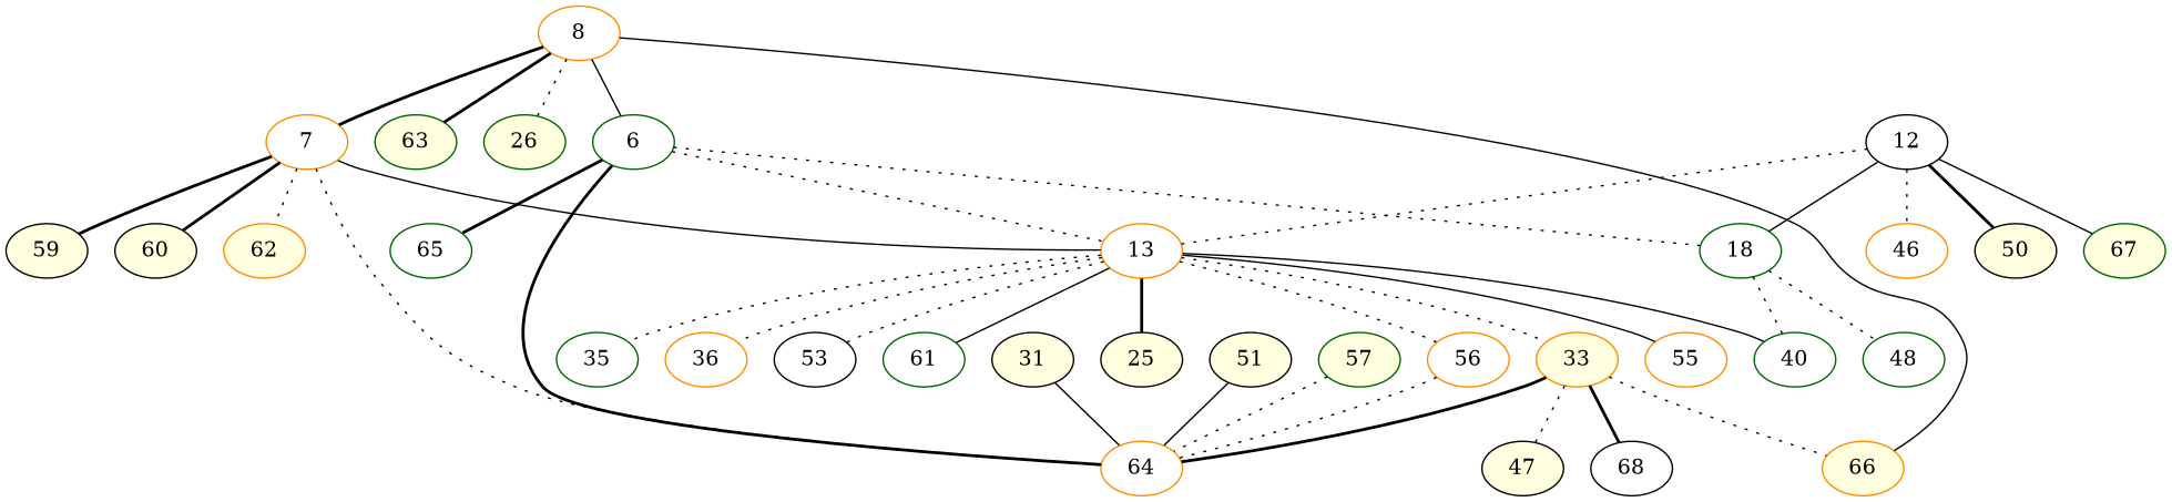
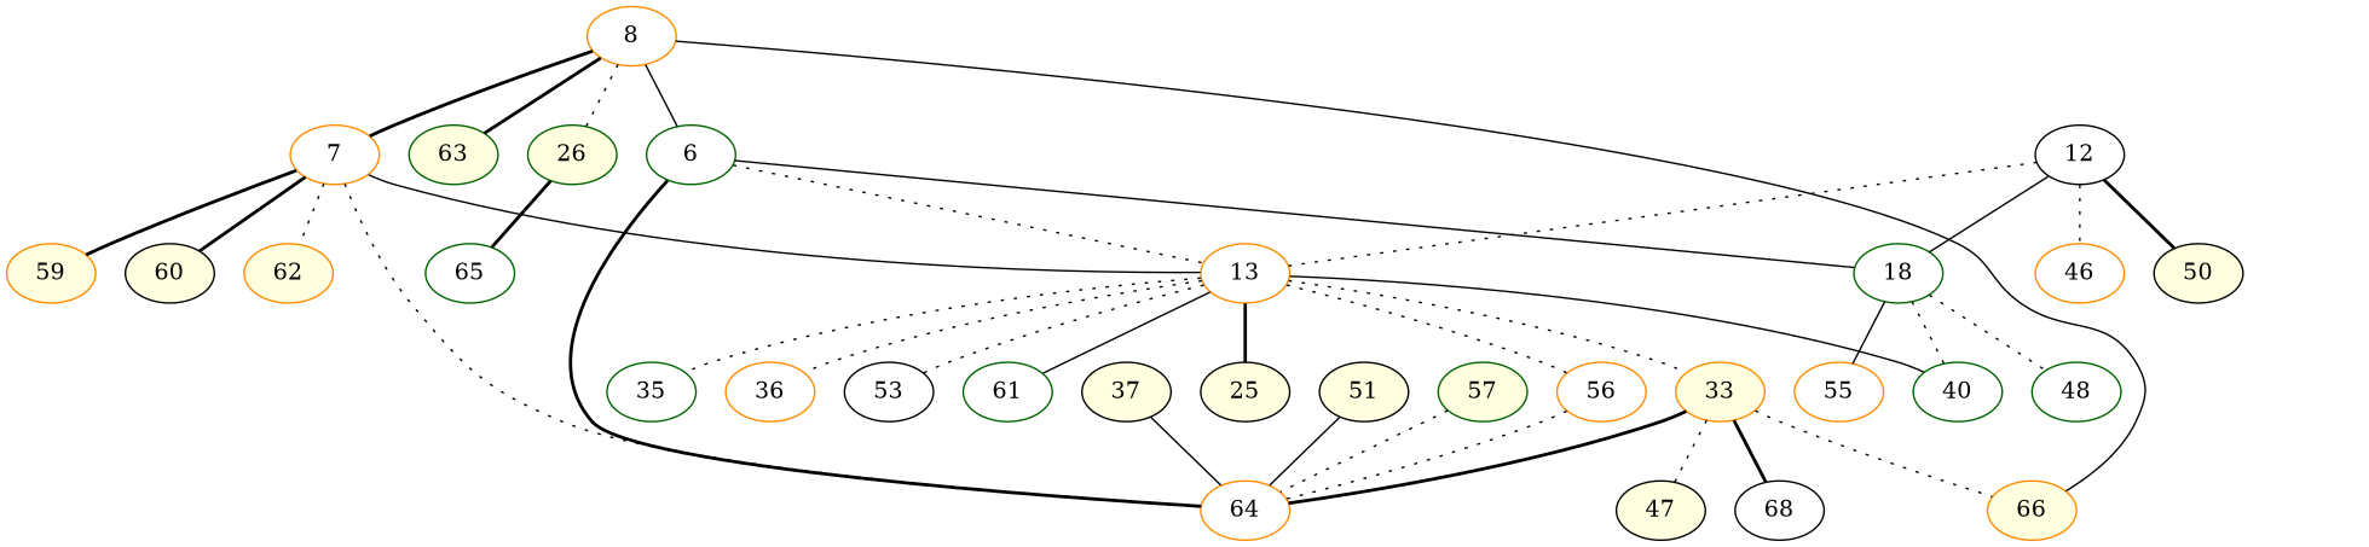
  graph {
    node [color=darkorange fillcolor=white style=filled]
    edge [style=dotted]
    n1 [label=8 super="+4"]
    6 [color=darkgreen]
    n3 [label=7 super="+8"]
    26 [color=darkgreen fillcolor=lightyellow]
    63 [color=darkgreen fillcolor=lightyellow super="+54"]
    66 [fillcolor=lightyellow super="+41"]
    13 [super="+7"]
    18 [color=darkgreen super="+10"]
    64 [super="+17+1+3+31"]
    65 [color=darkgreen super="+23"]
-   59 [color=black fillcolor=lightyellow]
+   59 [fillcolor=lightyellow]
    60 [color=black fillcolor=lightyellow]
    62 [fillcolor=lightyellow super="+19"]
    25 [color=black fillcolor=lightyellow]
    33 [fillcolor=lightyellow super="+15+24"]
    35 [color=darkgreen]
    36 [super="+27"]
    40 [color=darkgreen super="+38"]
    53 [color=black super="+52"]
    55
    56 [super="+49"]
    61 [color=darkgreen]
    48 [color=darkgreen]
    12 [color=black super="+11"]
    46
    50 [color=black fillcolor=lightyellow]
-   67 [color=darkgreen fillcolor=lightyellow super="+58"]
    47 [color=black fillcolor=lightyellow]
    68 [color=black]
-   37 [color=black fillcolor=lightyellow label=31]
+   37 [color=black fillcolor=lightyellow]
    51 [color=black fillcolor=lightyellow]
    57 [color=darkgreen fillcolor=lightyellow super="+44"]
    n1 -- 6 [style=solid weight=2]
    n1 -- n3 [style=bold]
    n1 -- 26
    n1 -- 63 [style=bold]
    n1 -- 66 [style=solid]
    6 -- 13
-   6 -- 18 [weight=2]
+   6 -- 18 [style=solid weight=2]
    6 -- 64 [style=bold weight=2]
-   6 -- 65 [style=bold]
+   26 -- 65 [style=bold]
    n3 -- 13 [style=solid weight=2]
    n3 -- 64
    n3 -- 59 [style=bold]
    n3 -- 60 [style=bold]
    n3 -- 62
    13 -- 25 [style=bold weight=2]
    13 -- 33 [weight=2]
    13 -- 35
    13 -- 36
    13 -- 40 [style=solid]
    13 -- 53
-   13 -- 55 [style=solid]
+   18 -- 55 [style=solid]
    13 -- 56
    13 -- 61 [style=solid]
    18 -- 40
    18 -- 48
    33 -- 66
    33 -- 64 [style=bold]
    33 -- 47
    33 -- 68 [style=bold]
    56 -- 64
    12 -- 13 [weight=2]
    12 -- 18 [style=solid weight=2]
    12 -- 46
    12 -- 50 [style=bold]
-   12 -- 67 [style=solid]
    37 -- 64 [style=solid]
    51 -- 64 [style=solid]
    57 -- 64
  }
